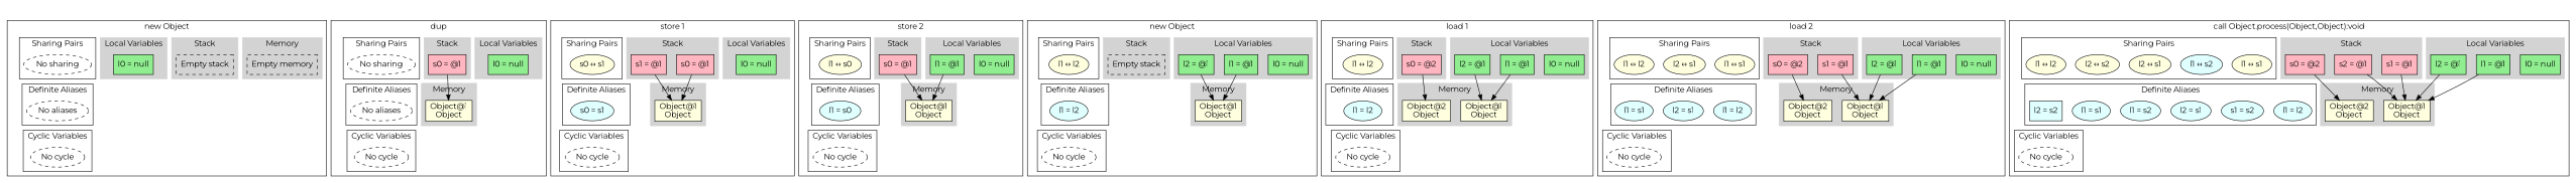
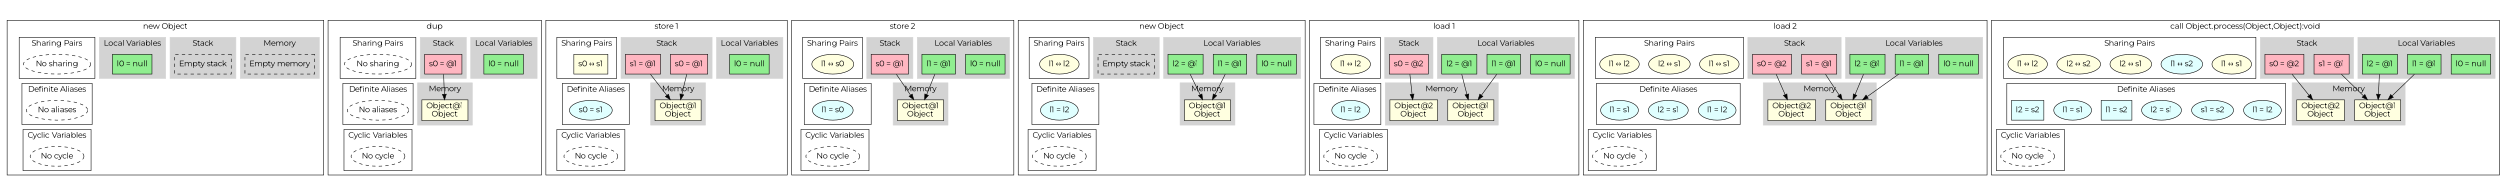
  digraph {
    anchor_start=anchor_519124809167783
    fontname=Montserrat
    rankdir=TB
    node [fillcolor=lightyellow fontname=Montserrat shape=box style=filled]
    edge [fontname=Montserrat style=invis]
    anchor [fillcolor=lightblue height=0 shape=point style=invis width=0]
    n2 [fillcolor=lightgreen label="l0 = null"]
    n3 [fillcolor=white label="Empty stack" style=dashed]
    n4 [fillcolor=white label="Empty memory" style=dashed]
    n5 [fillcolor=white label="No sharing" shape=ellipse style=dashed]
    n6 [fillcolor=white label="No aliases" shape=ellipse style=dashed]
    n7 [fillcolor=white label="No cycle" shape=ellipse style=dashed]
    anchor_519124753879389 [fillcolor=lightblue shape=point style=invis]
    n9 [fillcolor=lightgreen label="l0 = null"]
    n10 [fillcolor=lightpink label="s0 = @1"]
    n11 [label="Object@1\nObject"]
    n12 [fillcolor=white label="No sharing" shape=ellipse style=dashed]
    n13 [fillcolor=white label="No aliases" shape=ellipse style=dashed]
    n14 [fillcolor=white label="No cycle" shape=ellipse style=dashed]
    anchor_519124755696980 [fillcolor=lightblue shape=point style=invis]
    n16 [fillcolor=lightgreen label="l0 = null"]
    n17 [fillcolor=lightpink label="s0 = @1"]
    n18 [fillcolor=lightpink label="s1 = @1"]
    n19 [label="Object@1\nObject"]
-   n20 [label="s0 ↔ s1" shape=ellipse]
+   n20 [label="s0 ↔ s1"]
    n21 [fillcolor=lightcyan label="s0 = s1" shape=ellipse]
    n22 [fillcolor=white label="No cycle" shape=ellipse style=dashed]
    anchor_519124757089307 [fillcolor=lightblue shape=point style=invis]
    n24 [fillcolor=lightgreen label="l0 = null"]
    n25 [fillcolor=lightgreen label="l1 = @1"]
    n26 [fillcolor=lightpink label="s0 = @1"]
    n27 [label="Object@1\nObject"]
    n28 [label="l1 ↔ s0" shape=ellipse]
    n29 [fillcolor=lightcyan label="l1 = s0" shape=ellipse]
    n30 [fillcolor=white label="No cycle" shape=ellipse style=dashed]
    anchor_519124766962786 [fillcolor=lightblue shape=point style=invis]
    n32 [fillcolor=lightgreen label="l0 = null"]
    n33 [fillcolor=lightgreen label="l1 = @1"]
    n34 [fillcolor=lightgreen label="l2 = @1"]
    n35 [fillcolor=white label="Empty stack" style=dashed]
    n36 [label="Object@1\nObject"]
    n37 [label="l1 ↔ l2" shape=ellipse]
    n38 [fillcolor=lightcyan label="l1 = l2" shape=ellipse]
    n39 [fillcolor=white label="No cycle" shape=ellipse style=dashed]
    anchor_519124775660410 [fillcolor=lightblue shape=point style=invis]
    n41 [fillcolor=lightgreen label="l0 = null"]
    n42 [fillcolor=lightgreen label="l1 = @1"]
    n43 [fillcolor=lightgreen label="l2 = @1"]
    n44 [fillcolor=lightpink label="s0 = @2"]
    n45 [label="Object@1\nObject"]
    n46 [label="Object@2\nObject"]
    n47 [label="l1 ↔ l2" shape=ellipse]
    n48 [fillcolor=lightcyan label="l1 = l2" shape=ellipse]
    n49 [fillcolor=white label="No cycle" shape=ellipse style=dashed]
    anchor_519124778694375 [fillcolor=lightblue shape=point style=invis]
    n51 [fillcolor=lightgreen label="l0 = null"]
    n52 [fillcolor=lightgreen label="l1 = @1"]
    n53 [fillcolor=lightgreen label="l2 = @1"]
    n54 [fillcolor=lightpink label="s0 = @2"]
    n55 [fillcolor=lightpink label="s1 = @1"]
    n56 [label="Object@1\nObject"]
    n57 [label="Object@2\nObject"]
    n58 [label="l1 ↔ s1" shape=ellipse]
    n59 [label="l2 ↔ s1" shape=ellipse]
    n60 [label="l1 ↔ l2" shape=ellipse]
    n61 [fillcolor=lightcyan label="l1 = l2" shape=ellipse]
    n62 [fillcolor=lightcyan label="l2 = s1" shape=ellipse]
    n63 [fillcolor=lightcyan label="l1 = s1" shape=ellipse]
    n64 [fillcolor=white label="No cycle" shape=ellipse style=dashed]
    anchor_519124780387268 [fillcolor=lightblue shape=point style=invis]
    n66 [fillcolor=lightgreen label="l0 = null"]
    n67 [fillcolor=lightgreen label="l1 = @1"]
    n68 [fillcolor=lightgreen label="l2 = @1"]
    n69 [fillcolor=lightpink label="s0 = @2"]
    n70 [fillcolor=lightpink label="s1 = @1"]
-   n71 [fillcolor=lightpink label="s2 = @1"]
    n72 [label="Object@1\nObject"]
    n73 [label="Object@2\nObject"]
    n74 [label="l1 ↔ s1" shape=ellipse]
    n75 [fillcolor=lightcyan label="l1 ↔ s2" shape=ellipse]
    n76 [label="l2 ↔ s1" shape=ellipse]
    n77 [label="l2 ↔ s2" shape=ellipse]
    n78 [label="l1 ↔ l2" shape=ellipse]
    n79 [fillcolor=lightcyan label="l1 = l2" shape=ellipse]
    n80 [fillcolor=lightcyan label="s1 = s2" shape=ellipse]
    n81 [fillcolor=lightcyan label="l2 = s1" shape=ellipse]
-   n82 [fillcolor=lightcyan label="l1 = s2" shape=ellipse]
+   n82 [fillcolor=lightcyan label="l1 = s2"]
    n83 [fillcolor=lightcyan label="l1 = s1" shape=ellipse]
    n84 [fillcolor=lightcyan label="l2 = s2"]
    n85 [fillcolor=white label="No cycle" shape=ellipse style=dashed]
    anchor_519124809167783 [fillcolor=lightblue shape=point style=invis]
    anchor_start [fillcolor=lightblue shape=point style=invis]
    subgraph cluster_1 {
      style=invis
      anchor
    }
    subgraph cluster_2 {
      label="new Object"
      anchor_519124753879389
      subgraph cluster_3 {
        color=lightgrey
        label="Local Variables"
        style=filled
        n2
      }
      subgraph cluster_4 {
        color=lightgrey
        label=Stack
        style=filled
        n3
      }
      subgraph cluster_5 {
        color=lightgrey
        label=Memory
        style=filled
        n4
      }
      subgraph cluster_6 {
        label="Sharing Pairs"
        n5
      }
      subgraph cluster_7 {
        label="Definite Aliases"
        n6
      }
      subgraph cluster_8 {
        label="Cyclic Variables"
        n7
      }
    }
    subgraph cluster_9 {
      label=dup
      anchor_519124755696980
      subgraph cluster_10 {
        color=lightgrey
        label="Local Variables"
        style=filled
        n9
      }
      subgraph cluster_11 {
        color=lightgrey
        label=Stack
        style=filled
        n10
      }
      subgraph cluster_12 {
        color=lightgrey
        label=Memory
        style=filled
        n11
      }
      subgraph cluster_13 {
        label="Sharing Pairs"
        n12
      }
      subgraph cluster_14 {
        label="Definite Aliases"
        n13
      }
      subgraph cluster_15 {
        label="Cyclic Variables"
        n14
      }
    }
    subgraph cluster_16 {
      label="store 1"
      anchor_519124757089307
      subgraph cluster_17 {
        color=lightgrey
        label="Local Variables"
        style=filled
        n16
      }
      subgraph cluster_18 {
        color=lightgrey
        label=Stack
        style=filled
        n17
        n18
      }
      subgraph cluster_19 {
        color=lightgrey
        label=Memory
        style=filled
        n19
      }
      subgraph cluster_20 {
        label="Sharing Pairs"
        n20
      }
      subgraph cluster_21 {
        label="Definite Aliases"
        n21
      }
      subgraph cluster_22 {
        label="Cyclic Variables"
        n22
      }
    }
    subgraph cluster_23 {
      label="store 2"
      anchor_519124766962786
      subgraph cluster_24 {
        color=lightgrey
        label="Local Variables"
        style=filled
        n24
        n25
      }
      subgraph cluster_25 {
        color=lightgrey
        label=Stack
        style=filled
        n26
      }
      subgraph cluster_26 {
        color=lightgrey
        label=Memory
        style=filled
        n27
      }
      subgraph cluster_27 {
        label="Sharing Pairs"
        n28
      }
      subgraph cluster_28 {
        label="Definite Aliases"
        n29
      }
      subgraph cluster_29 {
        label="Cyclic Variables"
        n30
      }
    }
    subgraph cluster_30 {
      label="new Object"
      anchor_519124775660410
      subgraph cluster_31 {
        color=lightgrey
        label="Local Variables"
        style=filled
        n32
        n33
        n34
      }
      subgraph cluster_32 {
        color=lightgrey
        label=Stack
        style=filled
        n35
      }
      subgraph cluster_33 {
        color=lightgrey
        label=Memory
        style=filled
        n36
      }
      subgraph cluster_34 {
        label="Sharing Pairs"
        n37
      }
      subgraph cluster_35 {
        label="Definite Aliases"
        n38
      }
      subgraph cluster_36 {
        label="Cyclic Variables"
        n39
      }
    }
    subgraph cluster_37 {
      label="load 1"
      anchor_519124778694375
      subgraph cluster_38 {
        color=lightgrey
        label="Local Variables"
        style=filled
        n41
        n42
        n43
      }
      subgraph cluster_39 {
        color=lightgrey
        label=Stack
        style=filled
        n44
      }
      subgraph cluster_40 {
        color=lightgrey
        label=Memory
        style=filled
        n45
        n46
      }
      subgraph cluster_41 {
        label="Sharing Pairs"
        n47
      }
      subgraph cluster_42 {
        label="Definite Aliases"
        n48
      }
      subgraph cluster_43 {
        label="Cyclic Variables"
        n49
      }
    }
    subgraph cluster_44 {
      label="load 2"
      anchor_519124780387268
      subgraph cluster_45 {
        color=lightgrey
        label="Local Variables"
        style=filled
        n51
        n52
        n53
      }
      subgraph cluster_46 {
        color=lightgrey
        label=Stack
        style=filled
        n54
        n55
      }
      subgraph cluster_47 {
        color=lightgrey
        label=Memory
        style=filled
        n56
        n57
      }
      subgraph cluster_48 {
        label="Sharing Pairs"
        n58
        n59
        n60
      }
      subgraph cluster_49 {
        label="Definite Aliases"
        n61
        n62
        n63
      }
      subgraph cluster_50 {
        label="Cyclic Variables"
        n64
      }
    }
    subgraph cluster_51 {
      label="call Object.process(Object,Object):void"
      anchor_519124809167783
      subgraph cluster_52 {
        color=lightgrey
        label="Local Variables"
        style=filled
        n66
        n67
        n68
      }
      subgraph cluster_53 {
        color=lightgrey
        label=Stack
        style=filled
        n69
        n70
-       n71
      }
      subgraph cluster_54 {
        color=lightgrey
        label=Memory
        style=filled
        n72
        n73
      }
      subgraph cluster_55 {
        label="Sharing Pairs"
        n74
        n75
        n76
        n77
        n78
      }
      subgraph cluster_56 {
        label="Definite Aliases"
        n79
        n80
        n81
        n82
        n83
        n84
      }
      subgraph cluster_57 {
        label="Cyclic Variables"
        n85
      }
    }
    n5 -> n6 [weight=10]
    n6 -> n7 [weight=10]
    n10 -> n11 [style=""]
    n12 -> n13 [weight=10]
    n13 -> n14 [weight=10]
    n17 -> n19 [style=""]
    n18 -> n19 [style=""]
    n20 -> n21 [weight=10]
    n21 -> n22 [weight=10]
    n25 -> n27 [style=""]
    n26 -> n27 [style=""]
    n28 -> n29 [weight=10]
    n29 -> n30 [weight=10]
    n33 -> n36 [style=""]
    n34 -> n36 [style=""]
    n37 -> n38 [weight=10]
    n38 -> n39 [weight=10]
    n42 -> n45 [style=""]
    n43 -> n45 [style=""]
    n44 -> n46 [style=""]
    n47 -> n48 [weight=10]
    n48 -> n49 [weight=10]
    n52 -> n56 [style=""]
    n53 -> n56 [style=""]
    n54 -> n57 [style=""]
    n55 -> n56 [style=""]
    n60 -> n63 [weight=10]
    n63 -> n64 [weight=10]
    n67 -> n72 [style=""]
    n68 -> n72 [style=""]
    n69 -> n73 [style=""]
    n70 -> n72 [style=""]
-   n71 -> n72 [style=""]
    n78 -> n84 [weight=10]
    n84 -> n85 [weight=10]
    anchor_start -> anchor_519124753879389
    anchor_start -> anchor_519124755696980
    anchor_start -> anchor_519124757089307
    anchor_start -> anchor_519124766962786
    anchor_start -> anchor_519124775660410
    anchor_start -> anchor_519124778694375
    anchor_start -> anchor_519124780387268
    anchor_start -> anchor_519124809167783
  }
